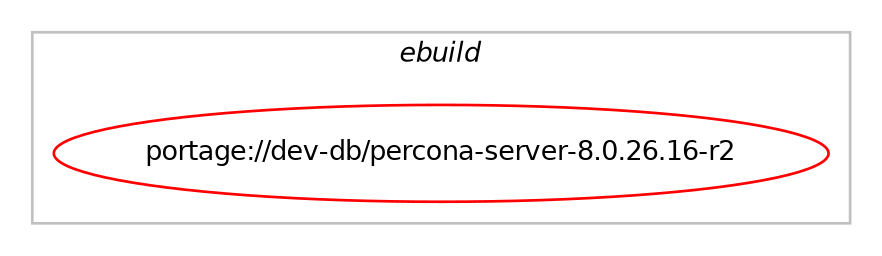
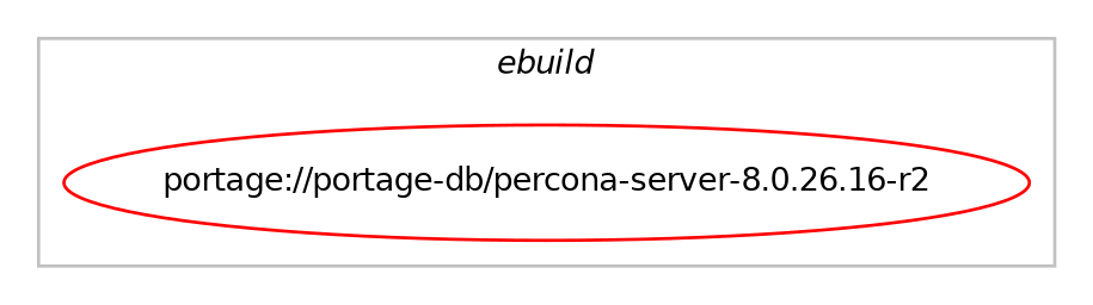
  digraph {
    compound=true
    concentrate=true
    fontname=Helvetica
    fontsize=10
    newrank=true
    rankdir=LR
    ranksep=1.5
-   n1 [color=red fontname=Helvetica fontsize=10 label="portage://dev-db/percona-server-8.0.26.16-r2" width=4]
+   n1 [color=red fontname=Helvetica fontsize=10 label="portage://portage-db/percona-server-8.0.26.16-r2" width=4]
    subgraph cluster_1 {
      color=gray
      label=<<i>ebuild</i>>
      n1
    }
    subgraph cluster_2 {
      color=gray
      label=<<i>dependencies</i>>
      subgraph cluster_3 {
        color=gray
        fillcolor="#eeeeee"
        label=<<i>compile</i>>
        style=filled
      }
      subgraph cluster_4 {
        color=gray
        fillcolor="#eeeeee"
        label=<<i>compile and run</i>>
        style=filled
      }
      subgraph cluster_5 {
        color=gray
        fillcolor="#eeeeee"
        label=<<i>run</i>>
        style=filled
      }
    }
    subgraph cluster_6 {
      color=gray
      label=<<i>candidates</i>>
      rank=same
    }
  }
